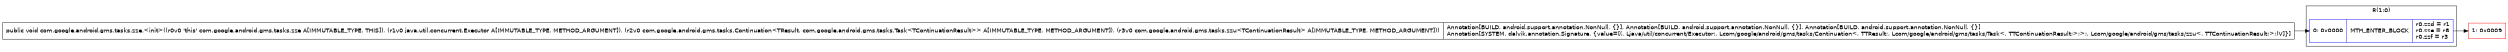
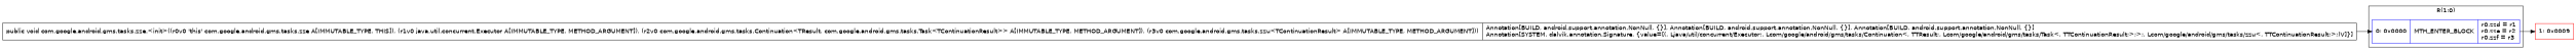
  digraph {
    rankdir=LR
    fontname="DejaVu Sans"
    node [shape=record fontname="DejaVu Sans"]
    edge [fontname="DejaVu Sans"]
-   n1 [color=blue label="{0\:\ 0x0000|MTH_ENTER_BLOCK\l|r0.zzd = r1\lr0.zze = r8\lr0.zzf = r3\l}"]
+   n1 [color=blue label="{0\:\ 0x0000|MTH_ENTER_BLOCK\l|r0.zzd = r1\lr0.zze = r2\lr0.zzf = r3\l}"]
    n2 [color=red label="{1\:\ 0x0009}"]
    n3 [label="{public void com.google.android.gms.tasks.zze.\<init\>((r0v0 'this' com.google.android.gms.tasks.zze A[IMMUTABLE_TYPE, THIS]), (r1v0 java.util.concurrent.Executor A[IMMUTABLE_TYPE, METHOD_ARGUMENT]), (r2v0 com.google.android.gms.tasks.Continuation\<TResult, com.google.android.gms.tasks.Task\<TContinuationResult\>\> A[IMMUTABLE_TYPE, METHOD_ARGUMENT]), (r3v0 com.google.android.gms.tasks.zzu\<TContinuationResult\> A[IMMUTABLE_TYPE, METHOD_ARGUMENT]))  | Annotation[BUILD, android.support.annotation.NonNull, \{\}], Annotation[BUILD, android.support.annotation.NonNull, \{\}], Annotation[BUILD, android.support.annotation.NonNull, \{\}]\lAnnotation[SYSTEM, dalvik.annotation.Signature, \{value=[(, Ljava\/util\/concurrent\/Executor;, Lcom\/google\/android\/gms\/tasks\/Continuation\<, TTResult;, Lcom\/google\/android\/gms\/tasks\/Task\<, TTContinuationResult;\>;\>;, Lcom\/google\/android\/gms\/tasks\/zzu\<, TTContinuationResult;\>;)V]\}]\l}"]
    subgraph cluster_1 {
      label="R(1:0)"
      n1
    }
    n1 -> n2
    n3 -> n1
  }
